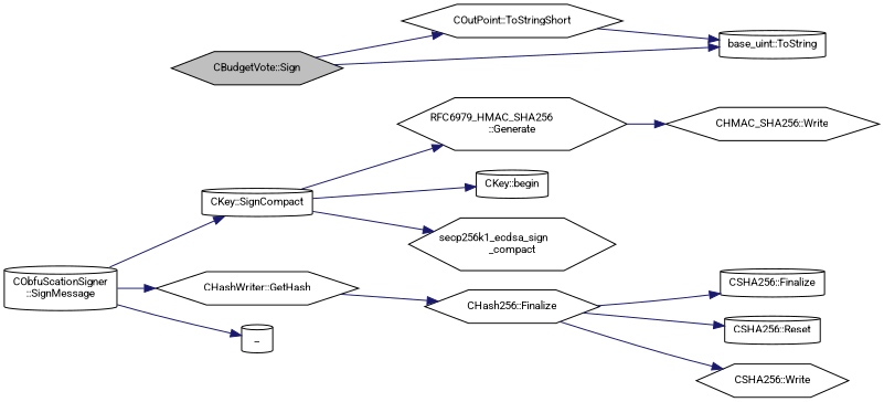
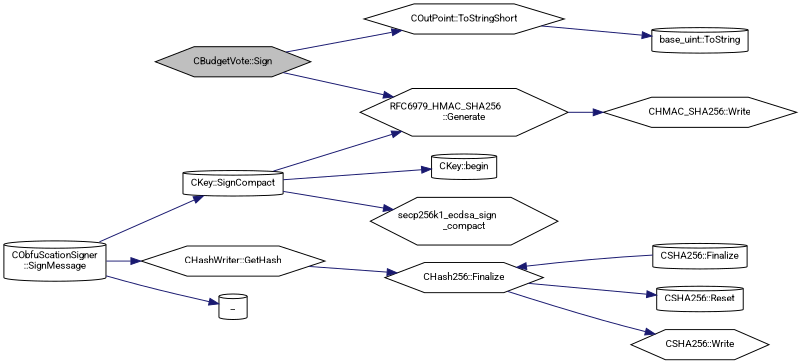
  digraph {
    fontname=Roboto
    rankdir=LR
    node [color=black fillcolor=white fontname=Roboto fontsize=10 shape=hexagon style=filled]
    edge [color=midnightblue fontname=Roboto fontsize=10 labelfontname=Helvetica labelfontsize=10 style=solid]
    n1 [fillcolor=grey75 fontcolor=black height=0.2 label="CBudgetVote::Sign" width=0.4]
    n2 [height=0.2 label="COutPoint::ToStringShort" width=0.4]
    n3 [height=0.2 label="base_uint::ToString" shape=cylinder width=0.4]
    n4 [height=0.2 label="CObfuScationSigner\l::SignMessage" shape=cylinder width=0.4]
    n5 [height=0.2 label="CKey::SignCompact" shape=cylinder width=0.4]
    n6 [height=0.2 label="CHashWriter::GetHash" width=0.4]
    n7 [height=0.2 label=_ shape=cylinder width=0.4]
    n8 [height=0.2 label="CKey::begin" shape=cylinder width=0.4]
    n9 [height=0.2 label="RFC6979_HMAC_SHA256\l::Generate" width=0.4]
    n10 [height=0.2 label="secp256k1_ecdsa_sign\l_compact" width=0.4]
    n11 [height=0.2 label="CHash256::Finalize" width=0.4]
    n12 [height=0.2 label="CHMAC_SHA256::Write" width=0.4]
    n13 [height=0.2 label="CSHA256::Finalize" shape=cylinder width=0.4]
    n14 [height=0.2 label="CSHA256::Reset" shape=cylinder width=0.4]
    n15 [height=0.2 label="CSHA256::Write" width=0.4]
    n1 -> n2
-   n1 -> n3
+   n1 -> n9
    n2 -> n3
    n4 -> n5
    n4 -> n6
    n4 -> n7
    n5 -> n8
    n5 -> n9
    n5 -> n10
    n6 -> n11
    n9 -> n12
-   n11 -> n13
+   n13 -> n11
    n11 -> n14
    n11 -> n15
  }
